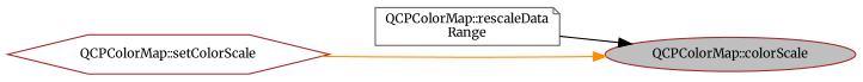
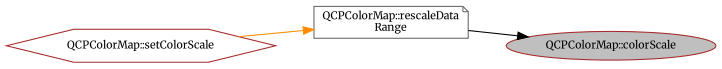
  digraph {
    fontname=Merriweather
    rankdir=RL
    node [color=brown fillcolor=white fontname=Merriweather fontsize=10 style=filled]
    edge [dir=back fontname=Merriweather fontsize=10 labelfontname=Helvetica labelfontsize=10 style=solid]
    n1 [fillcolor=grey75 fontcolor=black height=0.2 label="QCPColorMap::colorScale" shape=ellipse width=0.4]
    n2 [color=gray40 height=0.2 label="QCPColorMap::rescaleData\lRange" shape=note width=0.4]
    n3 [height=0.2 label="QCPColorMap::setColorScale" shape=hexagon width=0.4]
    n1 -> n2 [color=black]
-   n1 -> n3 [color=darkorange]
+   n2 -> n3 [color=darkorange]
  }
